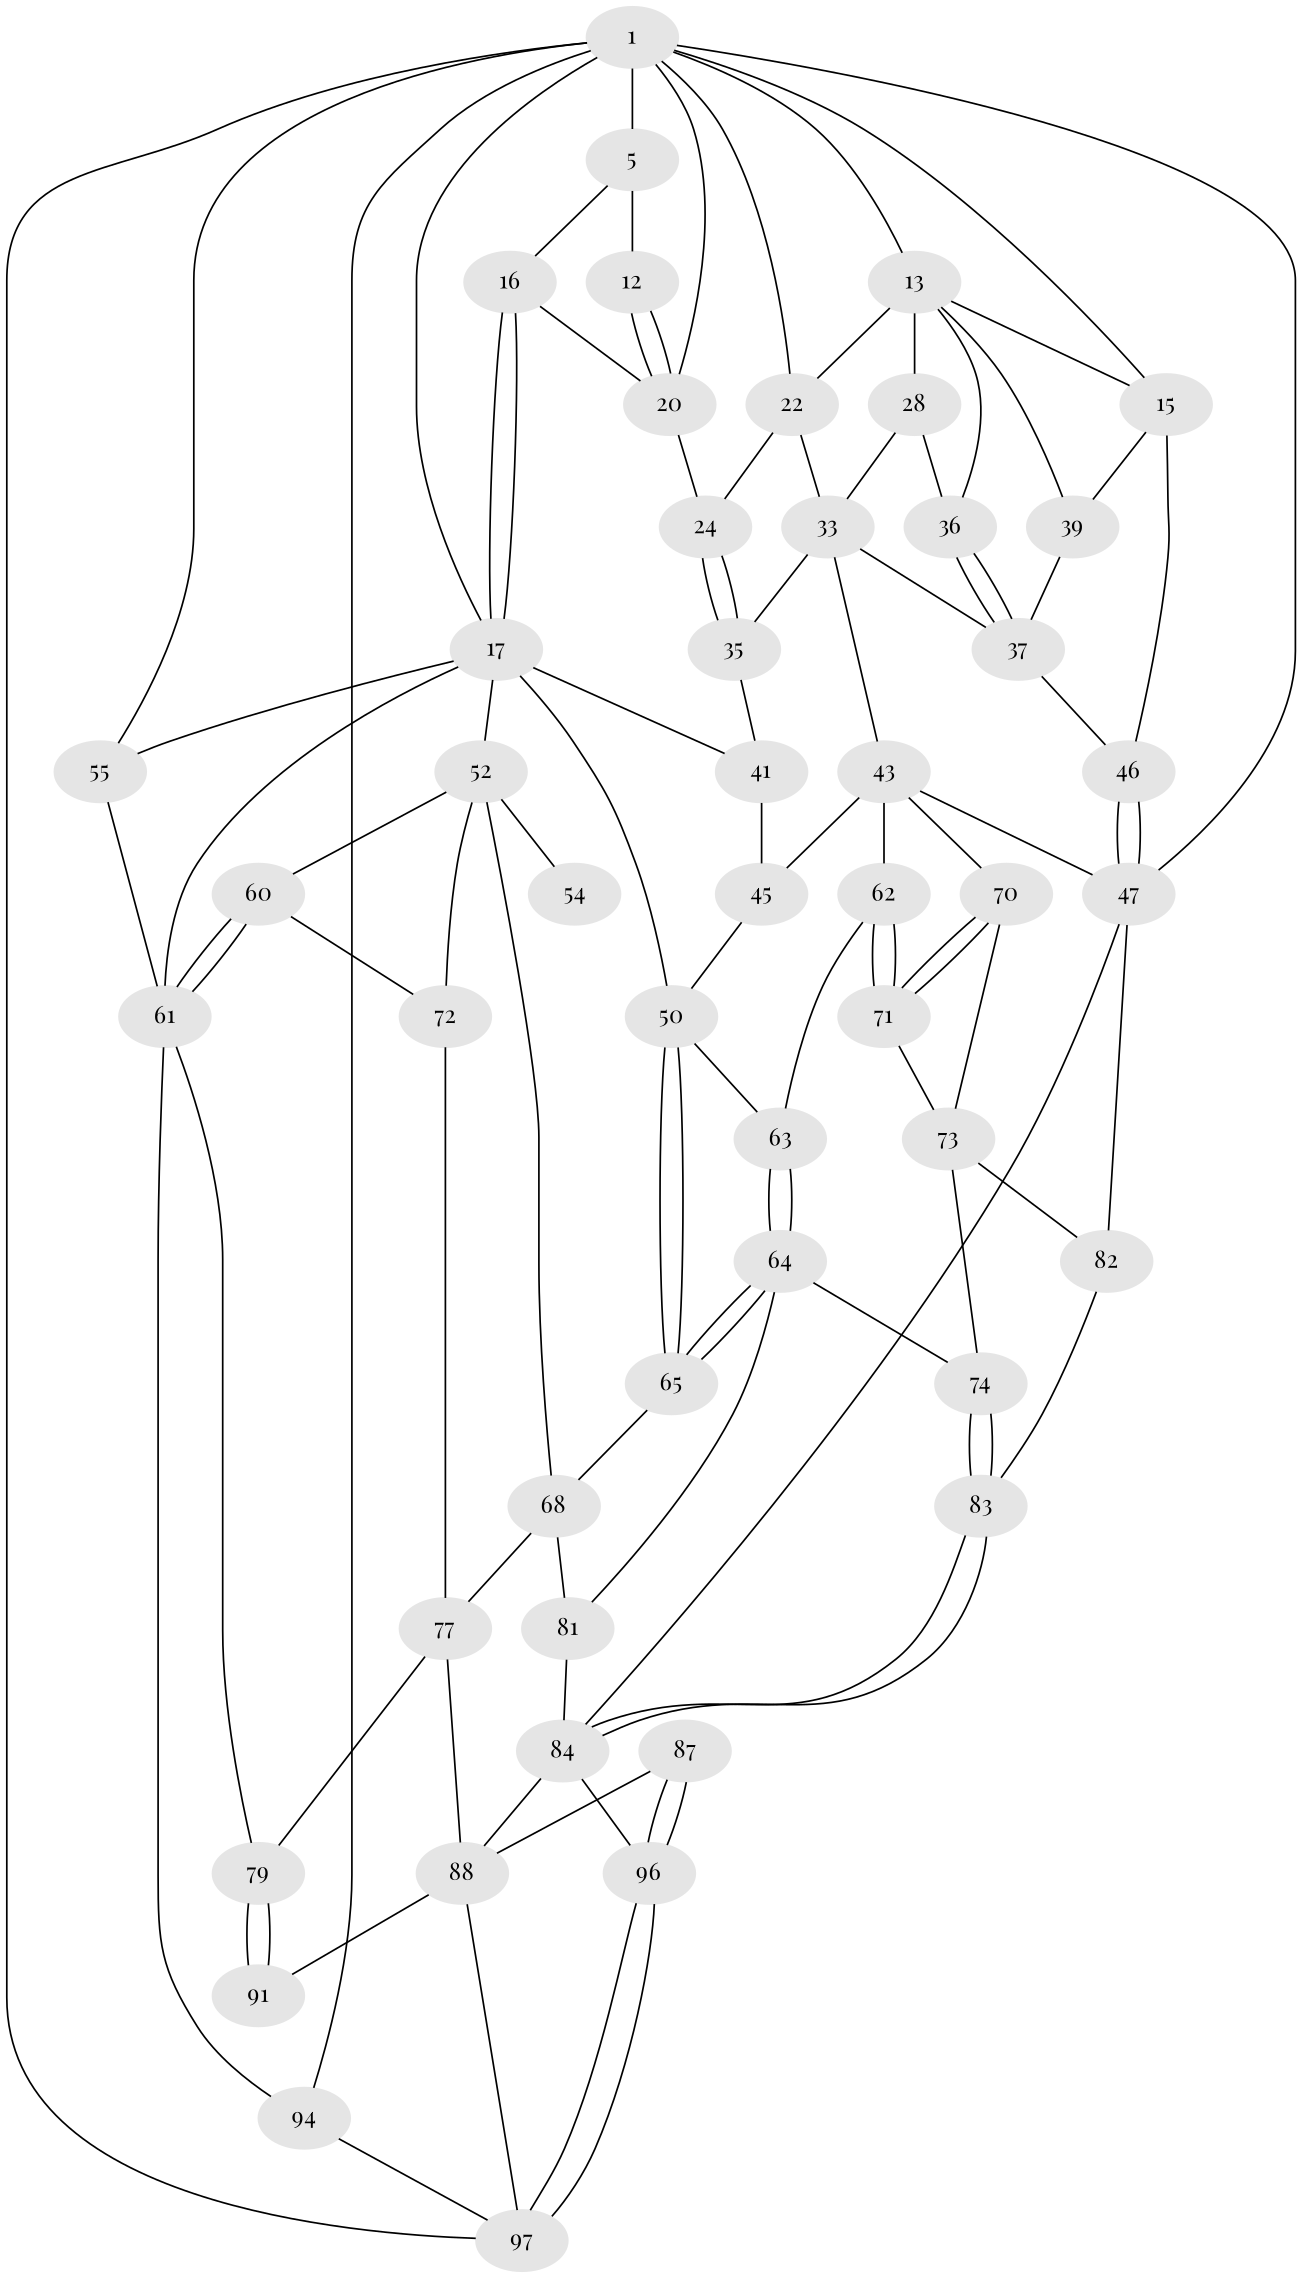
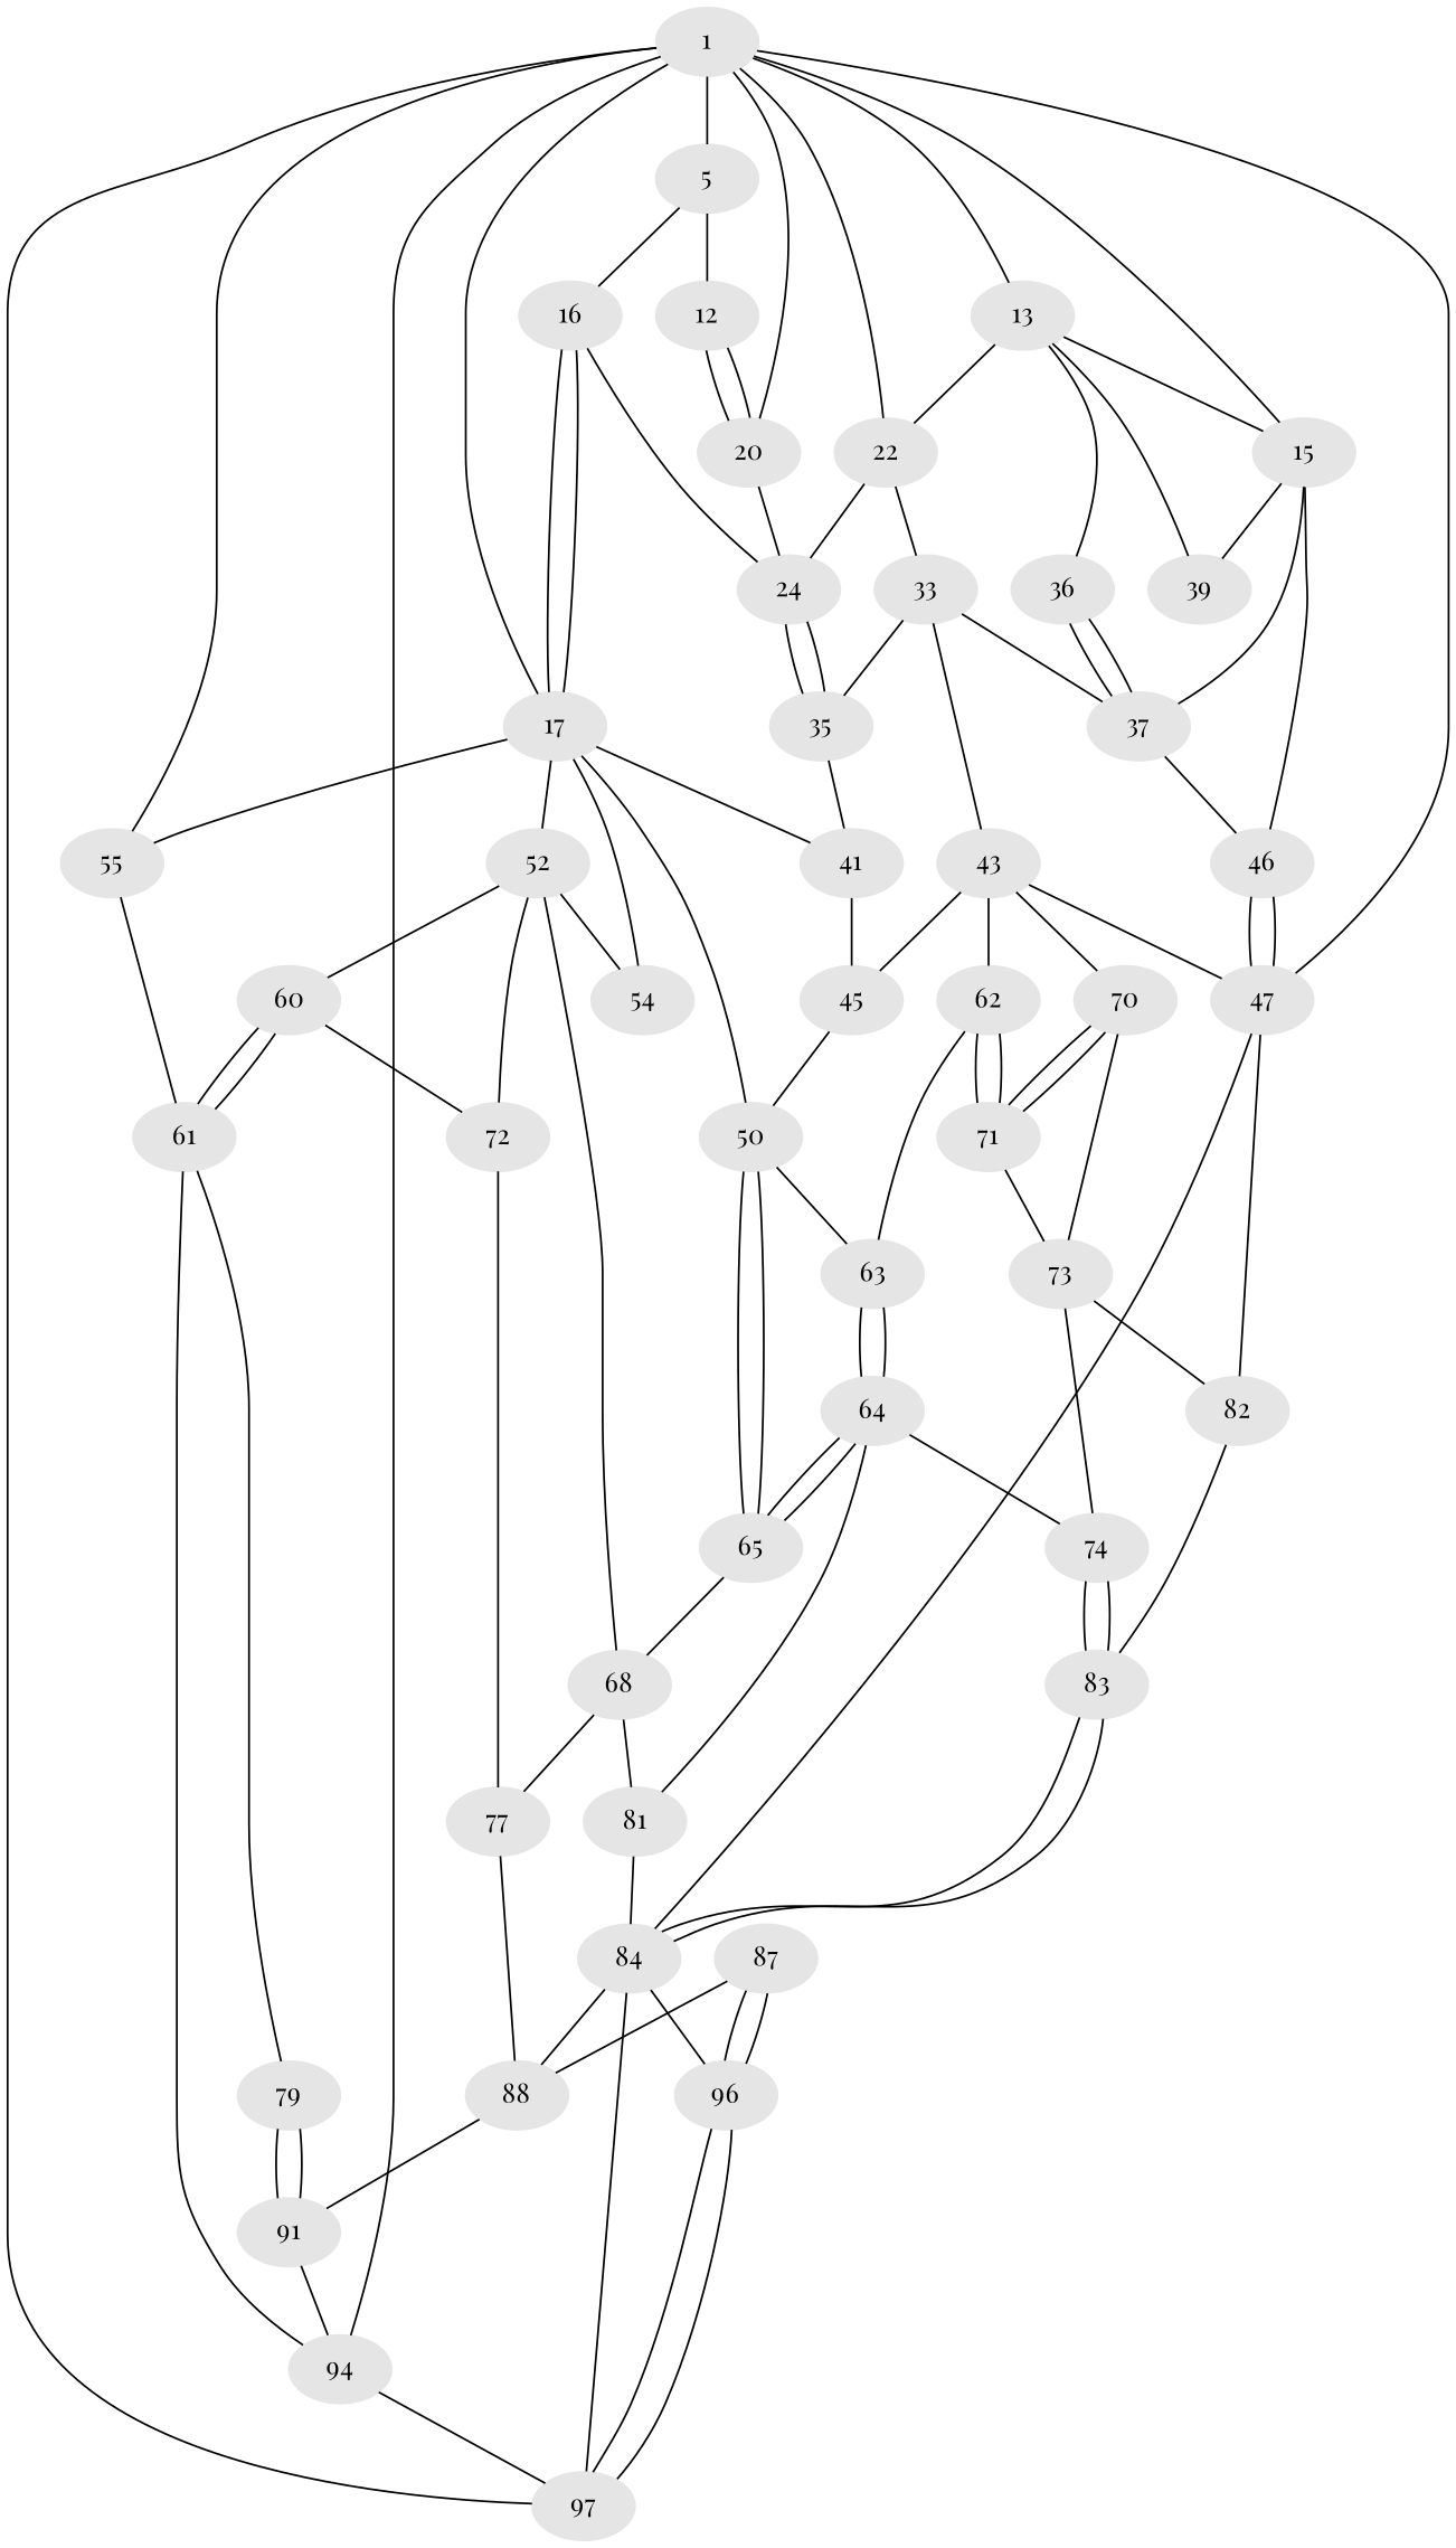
  graph {
    fontname="Playfair Display"
    node [color=gray90 fontname="Playfair Display" style=filled]
    edge [fontname="Playfair Display"]
    1 [super="+7+2"]
    5 [super="+11+6"]
    13 [super="+21+14"]
    15 [super="+30"]
    17 [super="+18+40"]
    20 [super="+25"]
    22 [super="+23"]
    47 [super="+59"]
    55 [super="+56"]
    94 [super="+99"]
    97 [super="+98"]
    12
    16
-   28 [super="+29"]
    n15 [label=39]
    36
    46
    41
    50 [super="+51"]
    52 [super="+69+53"]
    54
    24
    33 [super="+38+34"]
    82
    84 [super="+92+85"]
    61 [super="+66"]
    37 [super="+39"]
    45
    63
    65
    60
    68 [super="+76"]
    72
    35
    43 [super="+48+44"]
    62
    70
    71
    73 [super="+80"]
    83
    88 [super="+89"]
    96
    64 [super="+75"]
    81
    77 [super="+78"]
    79
    91 [super="+93"]
    74
    87
    1 -- 5 [weight=2]
    1 -- 13
    1 -- 15
    1 -- 17
    1 -- 20
    1 -- 22
    1 -- 47
    1 -- 55
    1 -- 94 [weight=2]
    1 -- 97
    5 -- 12 [weight=2]
    5 -- 16
    13 -- 15
    13 -- 22
-   13 -- 28 [weight=2]
    13 -- n15
    13 -- 36
    15 -- n15
    15 -- 46
    17 -- 55
    17 -- 41
    17 -- 50
    17 -- 52
-   17 -- 61
+   17 -- 54
    20 -- 24
    22 -- 24
    22 -- 33
    47 -- 82
    47 -- 84
    55 -- 61 [weight=2]
    94 -- 97
    12 -- 20
    12 -- 20
    16 -- 17
    16 -- 17
-   16 -- 20
-   28 -- 36
-   28 -- 33
-   n15 -- 37
+   16 -- 24
+   15 -- 37
    36 -- 37
    36 -- 37
    46 -- 47
    46 -- 47
    41 -- 45
    50 -- 63
    50 -- 65
    50 -- 65
    52 -- 54
    52 -- 60
    52 -- 68
    52 -- 72
    24 -- 35
    24 -- 35
    33 -- 37
    33 -- 35
    33 -- 43
    82 -- 83
    84 -- 88
    84 -- 96
    61 -- 94
    61 -- 79
    37 -- 46
    45 -- 50
    63 -- 64
    63 -- 64
    65 -- 68
    60 -- 61
    60 -- 61
    60 -- 72
    68 -- 81
    68 -- 77
    72 -- 77
    35 -- 41
    43 -- 47
    43 -- 45
    43 -- 62
    43 -- 70
    62 -- 63
    62 -- 71
    62 -- 71
    70 -- 71
    70 -- 71
    70 -- 73
    71 -- 73
    73 -- 82
    73 -- 74
    83 -- 84
    83 -- 84
-   88 -- 97
+   84 -- 97
    88 -- 91
    96 -- 97
    96 -- 97
    64 -- 65
    64 -- 65
    64 -- 81
    64 -- 74
    81 -- 84
    77 -- 88
-   77 -- 79
    79 -- 91
    79 -- 91
+   91 -- 94 [weight=2]
    74 -- 83
    74 -- 83
    87 -- 88
    87 -- 96
    87 -- 96
  }
